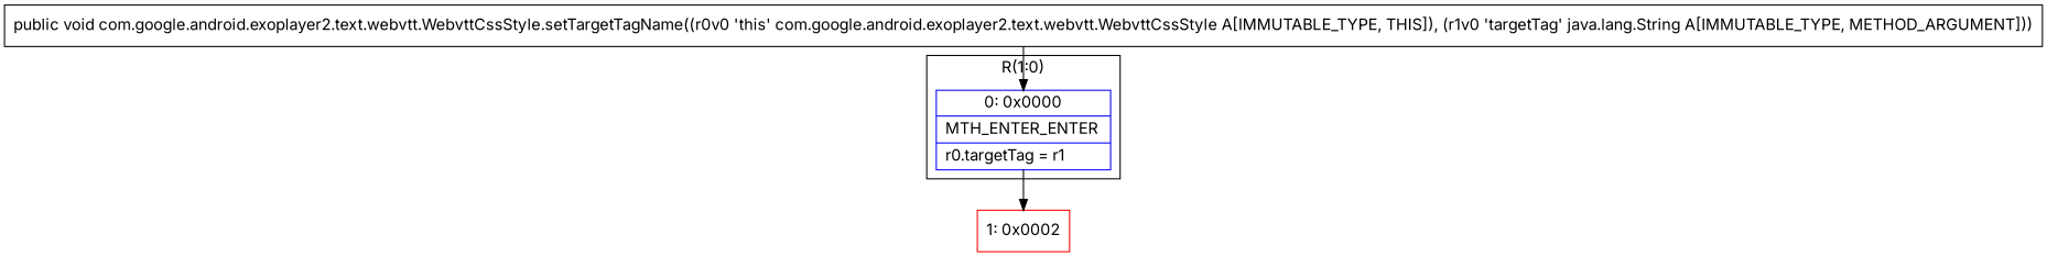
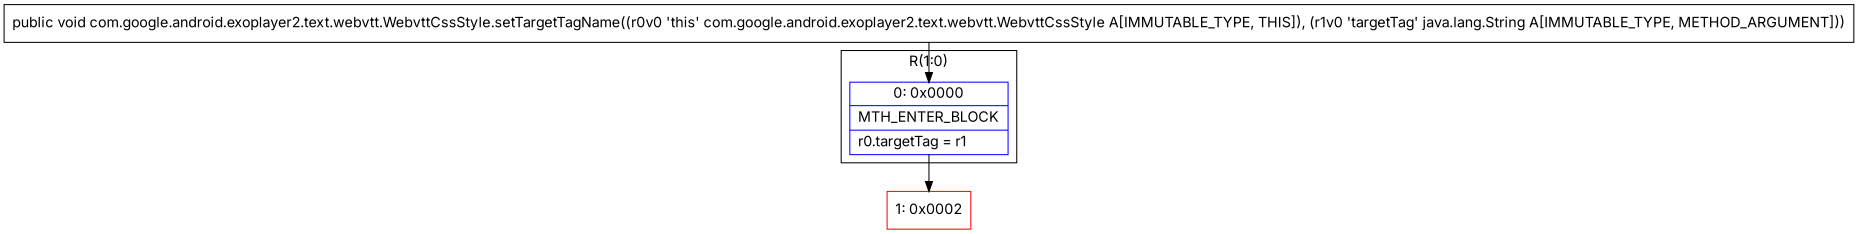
  digraph {
    fontname=Inter
    node [shape=record fontname=Inter]
    edge [fontname=Inter]
-   n1 [color=blue label="{0\:\ 0x0000|MTH_ENTER_ENTER\l|r0.targetTag = r1\l}"]
+   n1 [color=blue label="{0\:\ 0x0000|MTH_ENTER_BLOCK\l|r0.targetTag = r1\l}"]
    n2 [color=red label="{1\:\ 0x0002}"]
    n3 [label="{public void com.google.android.exoplayer2.text.webvtt.WebvttCssStyle.setTargetTagName((r0v0 'this' com.google.android.exoplayer2.text.webvtt.WebvttCssStyle A[IMMUTABLE_TYPE, THIS]), (r1v0 'targetTag' java.lang.String A[IMMUTABLE_TYPE, METHOD_ARGUMENT])) }"]
    subgraph cluster_1 {
      label="R(1:0)"
      n1
    }
    n1 -> n2
    n3 -> n1
  }
